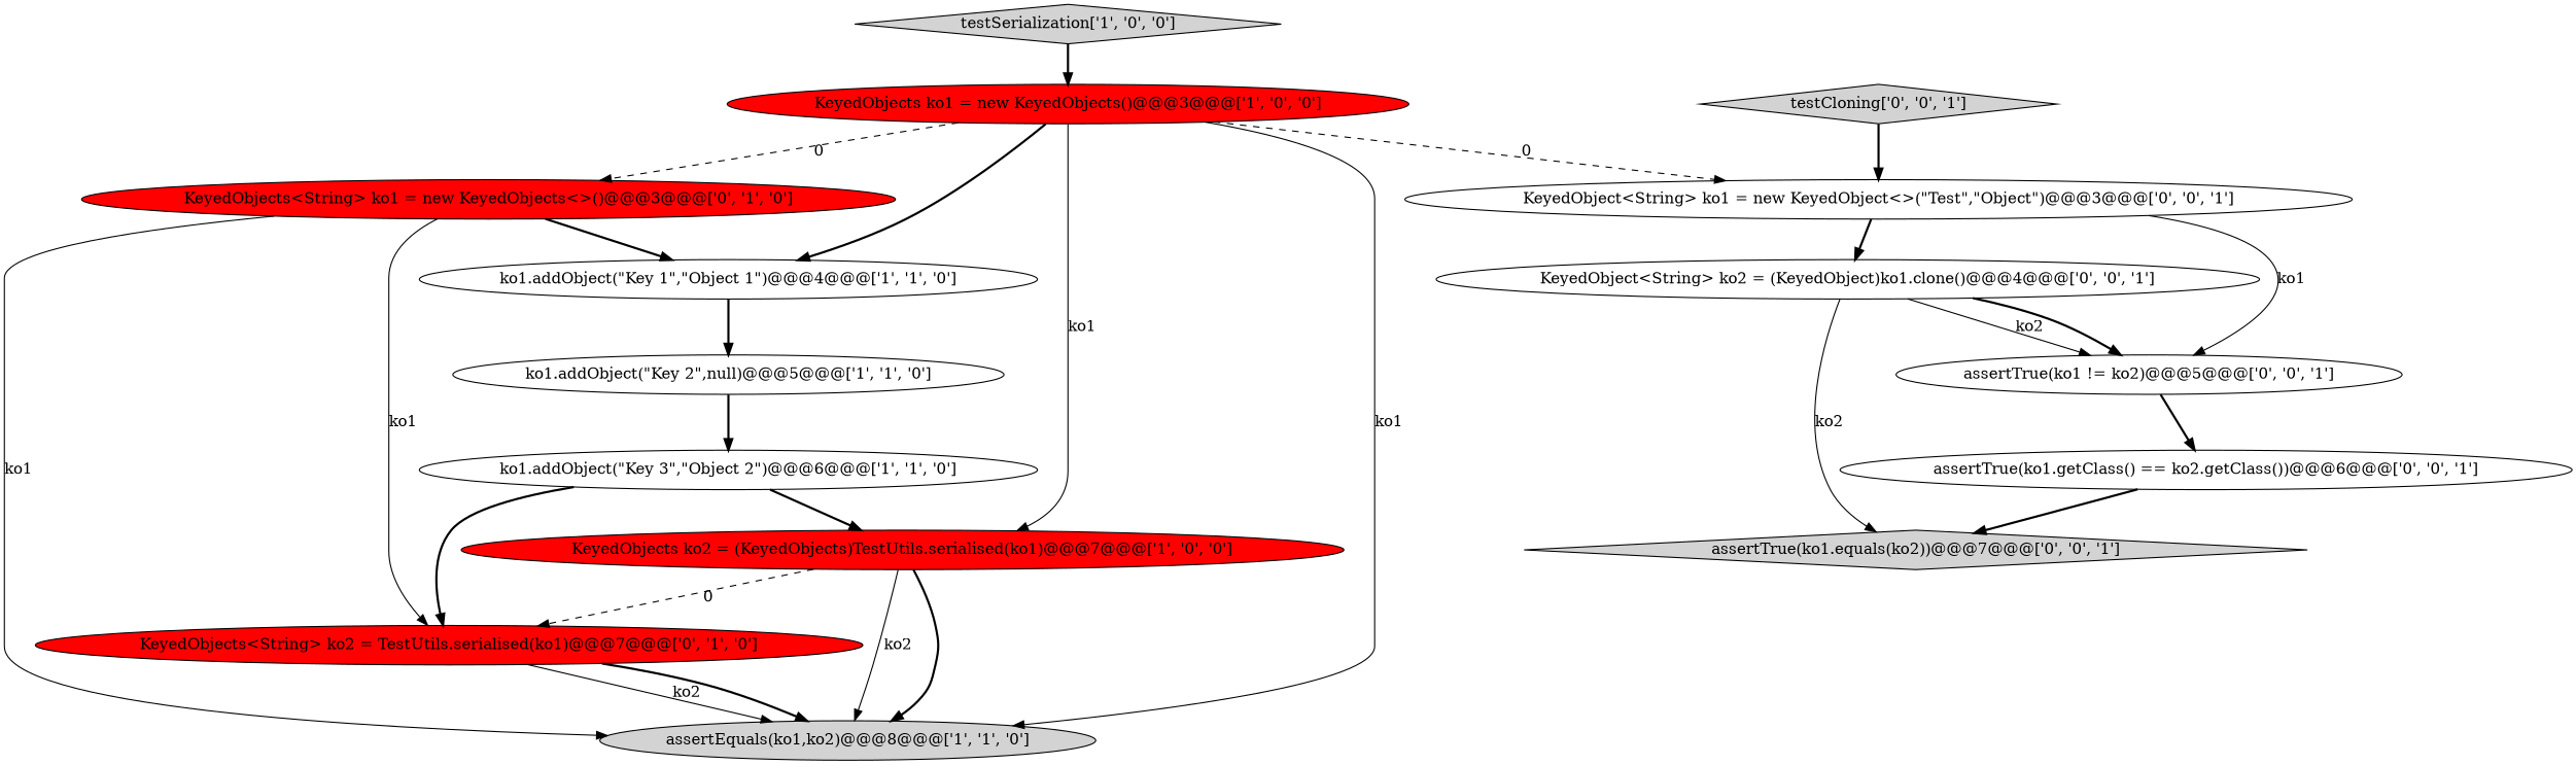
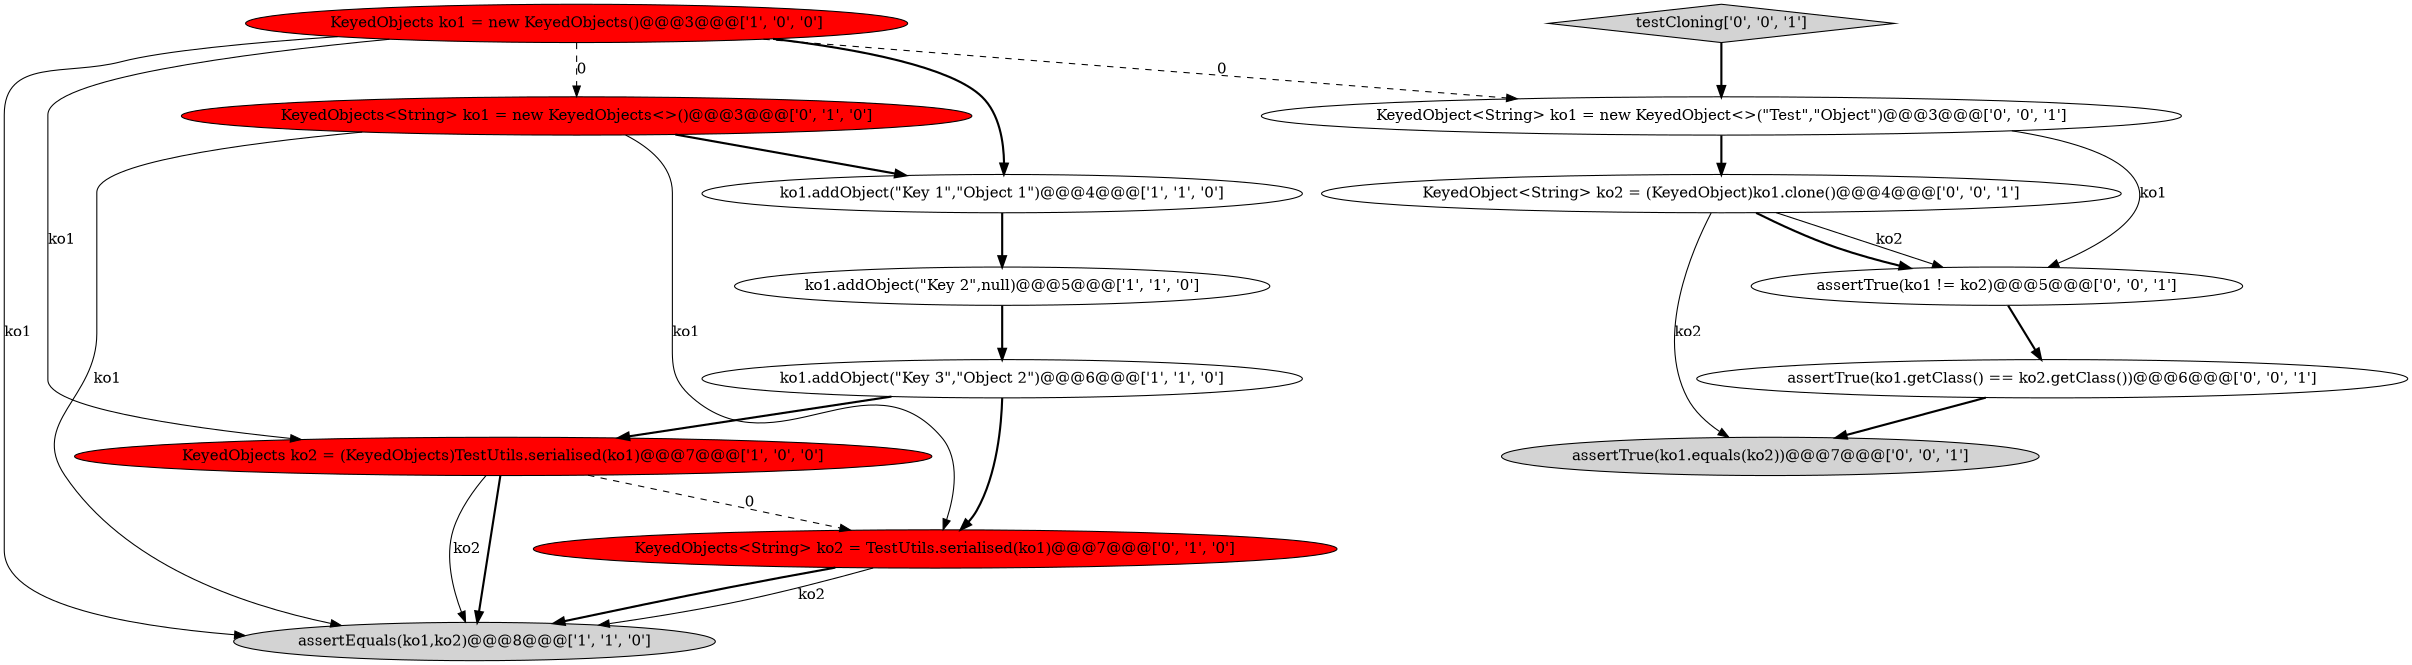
  digraph {
    node [fillcolor=white shape=ellipse style=filled]
    edge [style=bold]
    n1 [label="ko1.addObject(\"Key 1\",\"Object 1\")@@@4@@@['1', '1', '0']"]
    n2 [label="ko1.addObject(\"Key 2\",null)@@@5@@@['1', '1', '0']"]
    n3 [label="ko1.addObject(\"Key 3\",\"Object 2\")@@@6@@@['1', '1', '0']"]
    n4 [fillcolor=lightgray label="assertEquals(ko1,ko2)@@@8@@@['1', '1', '0']"]
    n5 [fillcolor=red label="KeyedObjects ko1 = new KeyedObjects()@@@3@@@['1', '0', '0']"]
    n6 [fillcolor=red label="KeyedObjects ko2 = (KeyedObjects)TestUtils.serialised(ko1)@@@7@@@['1', '0', '0']"]
    n7 [fillcolor=red label="KeyedObjects<String> ko1 = new KeyedObjects<>()@@@3@@@['0', '1', '0']"]
    n8 [label="KeyedObject<String> ko1 = new KeyedObject<>(\"Test\",\"Object\")@@@3@@@['0', '0', '1']"]
    n9 [fillcolor=red label="KeyedObjects<String> ko2 = TestUtils.serialised(ko1)@@@7@@@['0', '1', '0']"]
    n10 [label="assertTrue(ko1 != ko2)@@@5@@@['0', '0', '1']"]
    n11 [label="KeyedObject<String> ko2 = (KeyedObject)ko1.clone()@@@4@@@['0', '0', '1']"]
    n12 [fillcolor=lightgray label="testCloning['0', '0', '1']" shape=diamond]
    n13 [label="assertTrue(ko1.getClass() == ko2.getClass())@@@6@@@['0', '0', '1']"]
-   n14 [fillcolor=lightgray label="assertTrue(ko1.equals(ko2))@@@7@@@['0', '0', '1']" shape=diamond]
-   n15 [fillcolor=lightgray label="testSerialization['1', '0', '0']" shape=diamond]
+   n14 [fillcolor=lightgray label="assertTrue(ko1.equals(ko2))@@@7@@@['0', '0', '1']"]
    n1 -> n2
    n2 -> n3
    n3 -> n6
    n3 -> n9
    n5 -> n1
    n5 -> n4 [label=ko1 style=solid]
    n5 -> n6 [label=ko1 style=solid]
    n5 -> n7 [label=0 style=dashed]
    n5 -> n8 [label=0 style=dashed]
    n6 -> n4
    n6 -> n4 [label=ko2 style=solid]
    n6 -> n9 [label=0 style=dashed]
    n7 -> n1
    n7 -> n4 [label=ko1 style=solid]
    n7 -> n9 [label=ko1 style=solid]
    n8 -> n10 [label=ko1 style=solid]
    n8 -> n11
    n9 -> n4 [label=ko2 style=solid]
    n9 -> n4
    n10 -> n13
    n11 -> n10 [label=ko2 style=solid]
    n11 -> n10
    n11 -> n14 [label=ko2 style=solid]
    n12 -> n8
    n13 -> n14
-   n15 -> n5
  }
